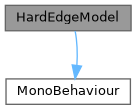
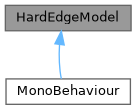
  digraph {
    fontname="DejaVu Sans"
    node [color=gray40 fontname="DejaVu Sans" fontsize=10 shape=box style=filled]
    n1 [fillcolor=grey60 fontcolor=black height=0.2 label=HardEdgeModel width=0.4]
    n2 [fillcolor=white height=0.2 label=MonoBehaviour width=0.4]
-   n2 -> n1 [color=steelblue1 dir=back fontname="DejaVu Sans" fontsize=10 labelfontname=Helvetica labelfontsize=10 style=solid]
+   n1 -> n2 [color=steelblue1 dir=back fontname="DejaVu Sans" fontsize=10 labelfontname=Helvetica labelfontsize=10 style=solid]
  }
